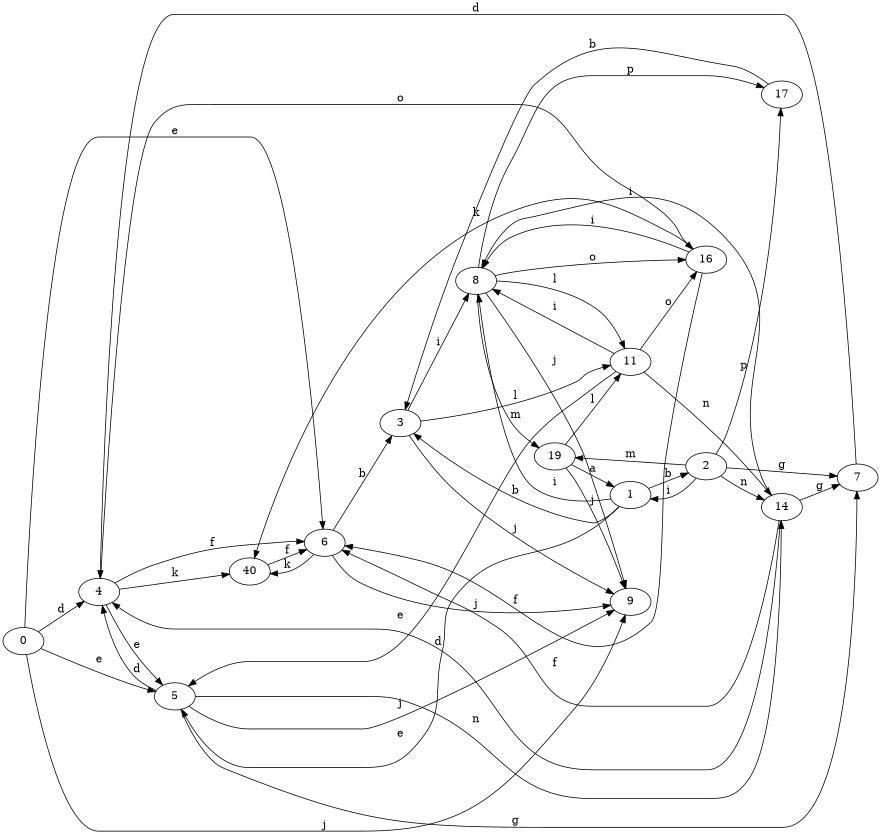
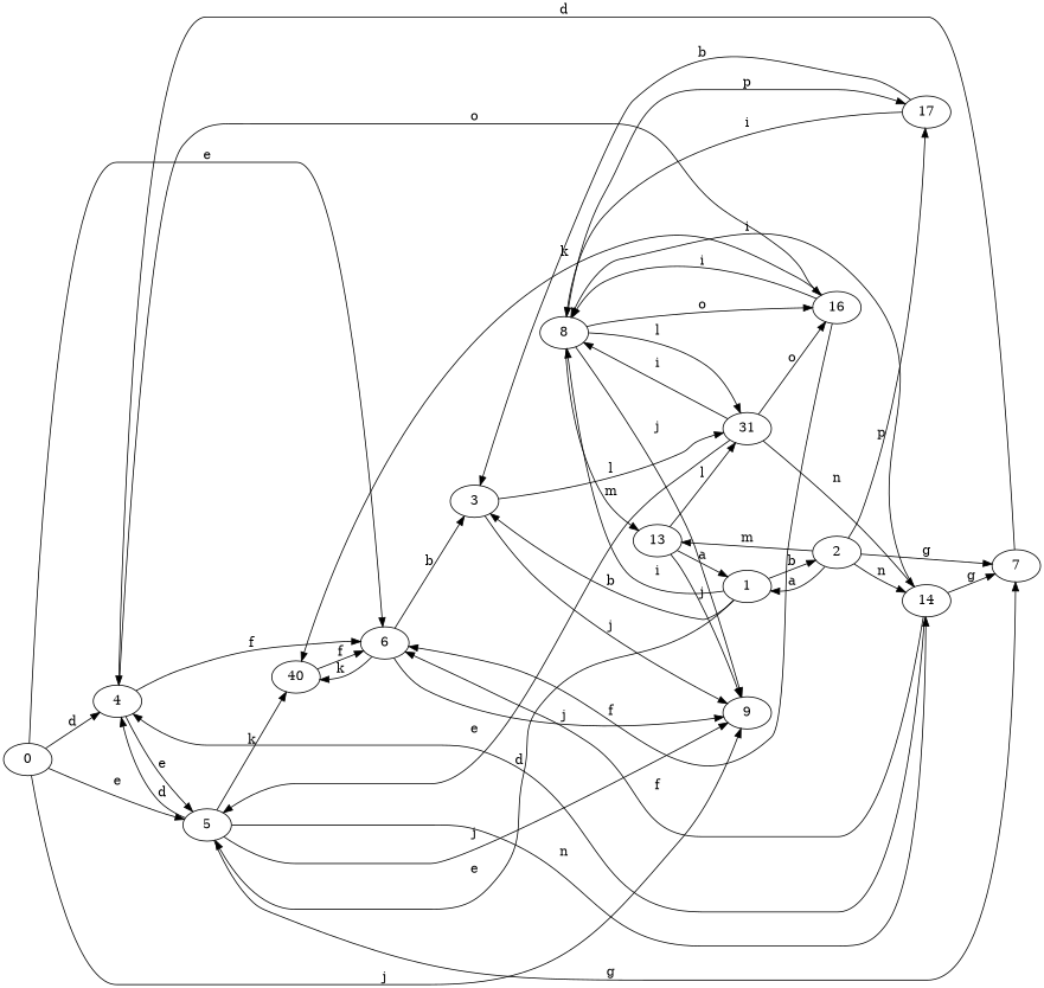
  strict digraph {
    rankdir=LR
    0
    4
    5
    6
    9
    16
    7
    14
    n9 [label=40]
    3
    1
    2
    8
-   13 [label=19]
+   13
    17
-   11
+   11 [label=31]
    0 -> 4 [label=d]
    0 -> 5 [label=e]
    0 -> 6 [label=e]
    0 -> 9 [label=j]
    4 -> 5 [label=e]
    4 -> 6 [label=f]
    4 -> 16 [label=o]
    5 -> 4 [label=d]
    5 -> 9 [label=j]
    5 -> 7 [label=g]
    5 -> 14 [label=n]
-   4 -> n9 [label=k]
+   5 -> n9 [label=k]
    6 -> 9 [label=j]
    6 -> n9 [label=k]
    6 -> 3 [label=b]
    16 -> 6 [label=f]
    16 -> n9 [label=k]
    16 -> 8 [label=i]
    7 -> 4 [label=d]
    14 -> 4 [label=d]
    14 -> 6 [label=f]
    14 -> 7 [label=g]
    14 -> 8 [label=i]
    n9 -> 6 [label=f]
    3 -> 9 [label=j]
    3 -> 11 [label=l]
    1 -> 5 [label=e]
    1 -> 3 [label=b]
    1 -> 2 [label=b]
    1 -> 8 [label=i]
    2 -> 7 [label=g]
    2 -> 14 [label=n]
-   2 -> 1 [label=i]
+   2 -> 1 [label=a]
    2 -> 13 [label=m]
    2 -> 17 [label=p]
    8 -> 9 [label=j]
    8 -> 16 [label=o]
    8 -> 13 [label=m]
    8 -> 17 [label=p]
    8 -> 11 [label=l]
    13 -> 9 [label=j]
    13 -> 1 [label=a]
    13 -> 11 [label=l]
    17 -> 3 [label=b]
-   3 -> 8 [label=i]
+   17 -> 8 [label=i]
    11 -> 5 [label=e]
    11 -> 16 [label=o]
    11 -> 14 [label=n]
    11 -> 8 [label=i]
  }
